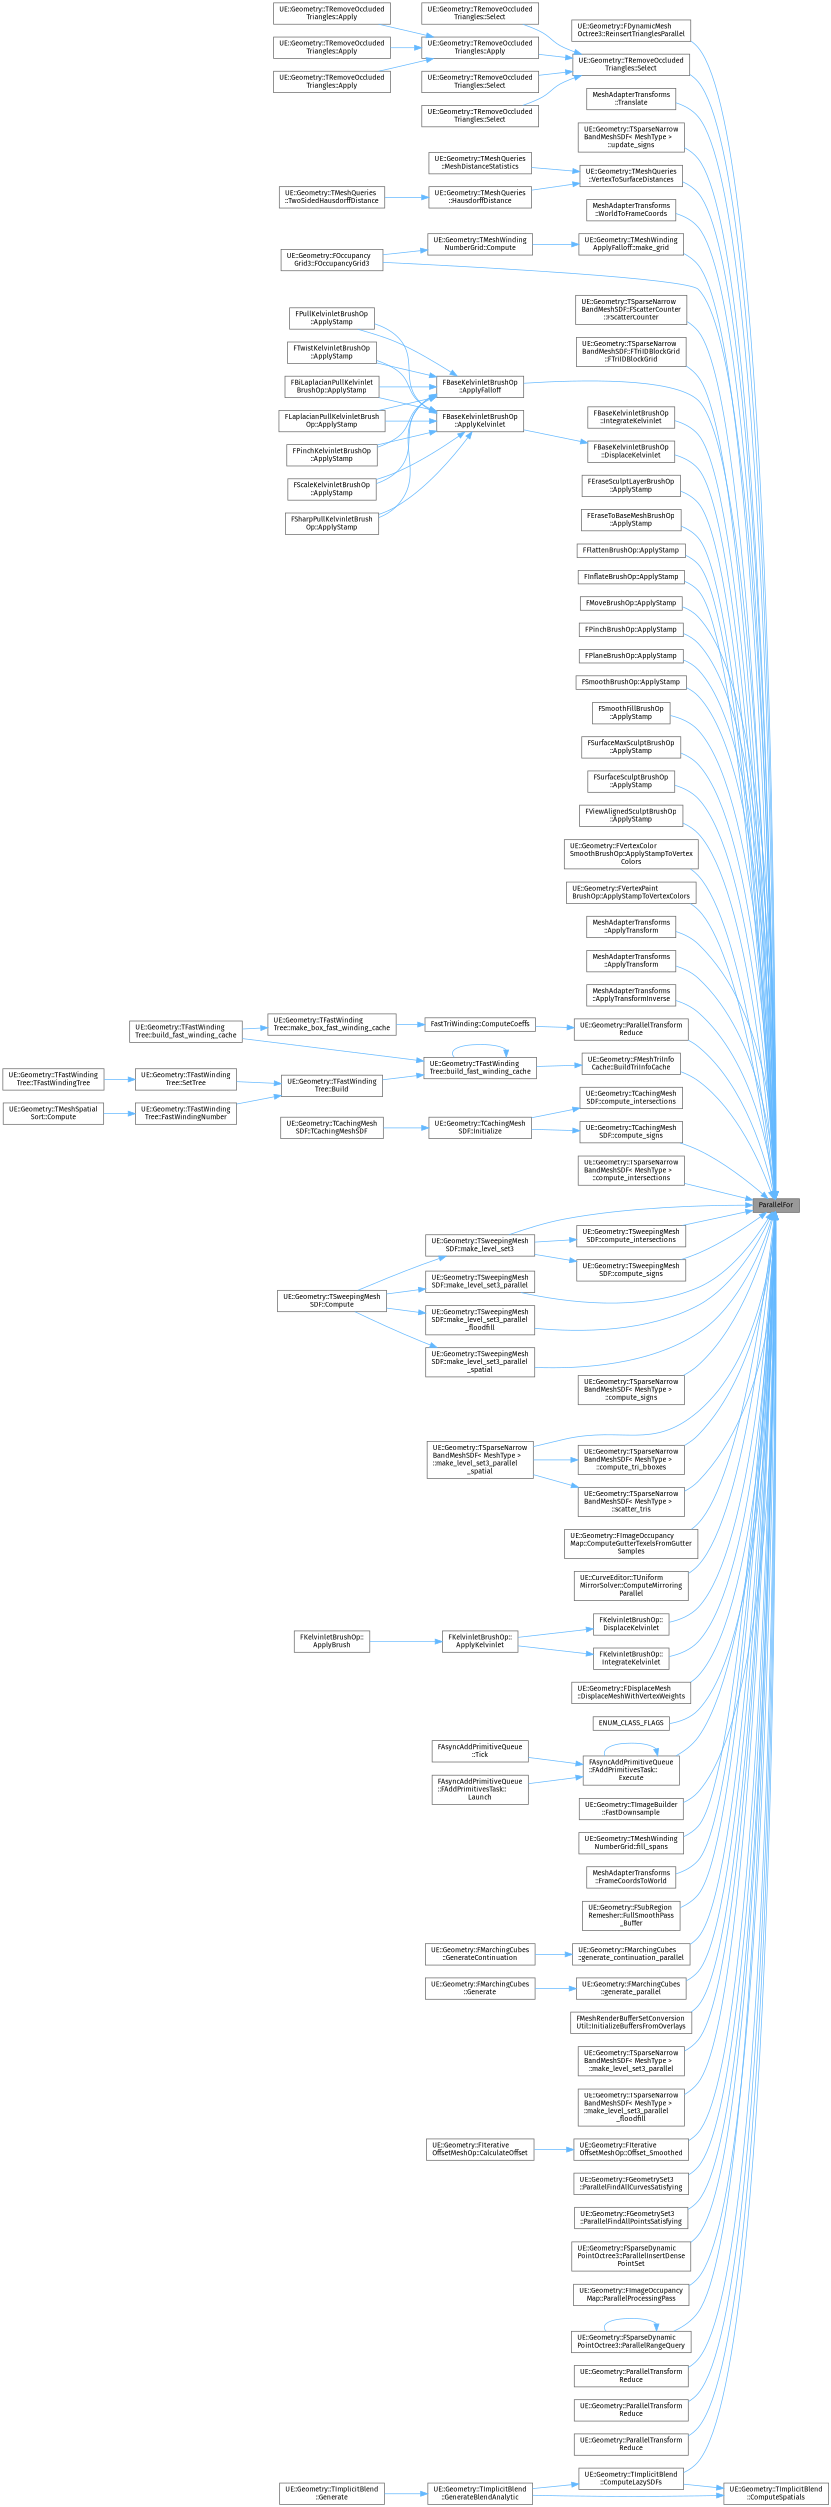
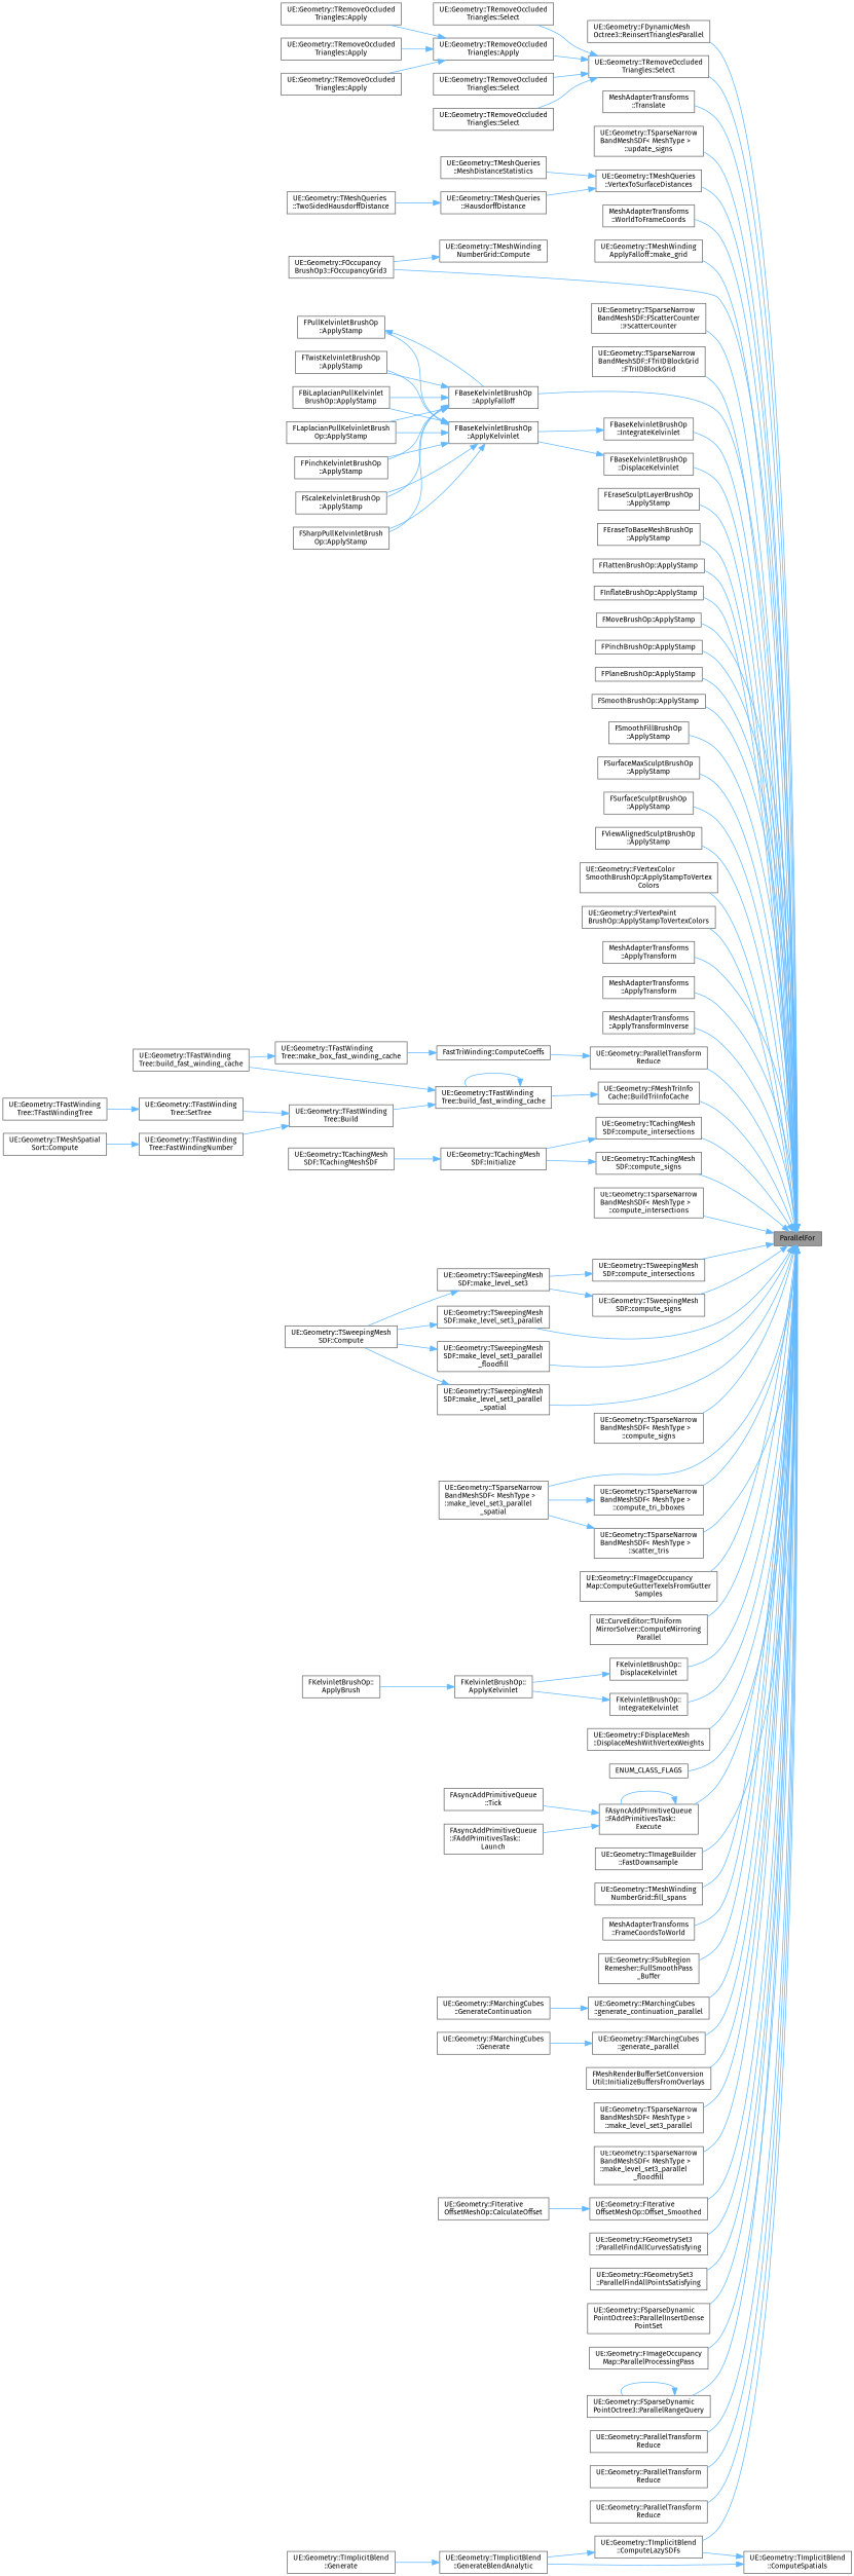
  digraph {
    fontname="Fira Sans"
    rankdir=RL
    node [color=grey40 fillcolor=white fontname="Fira Sans" fontsize=10 shape=box style=filled]
    edge [color=steelblue1 dir=back fontname="Fira Sans" fontsize=10 labelfontname=Helvetica labelfontsize=10 style=solid]
    n1 [color=gray40 fillcolor=grey60 fontcolor=black height=0.2 label=ParallelFor width=0.4]
-   n2 [height=0.2 label="UE::Geometry::FOccupancy\lGrid3::FOccupancyGrid3" width=0.4]
+   n2 [height=0.2 label="UE::Geometry::FOccupancy\lBrushOp3::FOccupancyGrid3" width=0.4]
    n3 [height=0.2 label="UE::Geometry::TSparseNarrow\lBandMeshSDF::FScatterCounter\l::FScatterCounter" width=0.4]
    n4 [height=0.2 label="UE::Geometry::TSparseNarrow\lBandMeshSDF::FTriIDBlockGrid\l::FTriIDBlockGrid" width=0.4]
    n5 [height=0.2 label="FBaseKelvinletBrushOp\l::ApplyFalloff" width=0.4]
    n6 [height=0.2 label="FEraseSculptLayerBrushOp\l::ApplyStamp" width=0.4]
    n7 [height=0.2 label="FEraseToBaseMeshBrushOp\l::ApplyStamp" width=0.4]
    n8 [height=0.2 label="FFlattenBrushOp::ApplyStamp" width=0.4]
    n9 [height=0.2 label="FInflateBrushOp::ApplyStamp" width=0.4]
    n10 [height=0.2 label="FMoveBrushOp::ApplyStamp" width=0.4]
    n11 [height=0.2 label="FPinchBrushOp::ApplyStamp" width=0.4]
    n12 [height=0.2 label="FPlaneBrushOp::ApplyStamp" width=0.4]
    n13 [height=0.2 label="FSmoothBrushOp::ApplyStamp" width=0.4]
    n14 [height=0.2 label="FSmoothFillBrushOp\l::ApplyStamp" width=0.4]
    n15 [height=0.2 label="FSurfaceMaxSculptBrushOp\l::ApplyStamp" width=0.4]
    n16 [height=0.2 label="FSurfaceSculptBrushOp\l::ApplyStamp" width=0.4]
    n17 [height=0.2 label="FViewAlignedSculptBrushOp\l::ApplyStamp" width=0.4]
    n18 [height=0.2 label="UE::Geometry::FVertexColor\lSmoothBrushOp::ApplyStampToVertex\lColors" width=0.4]
    n19 [height=0.2 label="UE::Geometry::FVertexPaint\lBrushOp::ApplyStampToVertexColors" width=0.4]
    n20 [height=0.2 label="MeshAdapterTransforms\l::ApplyTransform" width=0.4]
    n21 [height=0.2 label="MeshAdapterTransforms\l::ApplyTransform" width=0.4]
    n22 [height=0.2 label="MeshAdapterTransforms\l::ApplyTransformInverse" width=0.4]
    n23 [height=0.2 label="UE::Geometry::FMeshTriInfo\lCache::BuildTriInfoCache" width=0.4]
    n24 [height=0.2 label="UE::Geometry::TCachingMesh\lSDF::compute_intersections" width=0.4]
    n25 [height=0.2 label="UE::Geometry::TSparseNarrow\lBandMeshSDF\< MeshType \>\l::compute_intersections" width=0.4]
    n26 [height=0.2 label="UE::Geometry::TSweepingMesh\lSDF::compute_intersections" width=0.4]
    n27 [height=0.2 label="UE::Geometry::TCachingMesh\lSDF::compute_signs" width=0.4]
    n28 [height=0.2 label="UE::Geometry::TSparseNarrow\lBandMeshSDF\< MeshType \>\l::compute_signs" width=0.4]
    n29 [height=0.2 label="UE::Geometry::TSweepingMesh\lSDF::compute_signs" width=0.4]
    n30 [height=0.2 label="UE::Geometry::TSparseNarrow\lBandMeshSDF\< MeshType \>\l::compute_tri_bboxes" width=0.4]
    n31 [height=0.2 label="UE::Geometry::TSparseNarrow\lBandMeshSDF\< MeshType \>\l::make_level_set3_parallel\l_spatial" width=0.4]
    n32 [height=0.2 label="UE::Geometry::FImageOccupancy\lMap::ComputeGutterTexelsFromGutter\lSamples" width=0.4]
    n33 [height=0.2 label="UE::Geometry::TImplicitBlend\l::ComputeLazySDFs" width=0.4]
    n34 [height=0.2 label="UE::CurveEditor::TUniform\lMirrorSolver::ComputeMirroring\lParallel" width=0.4]
    n35 [height=0.2 label="FBaseKelvinletBrushOp\l::DisplaceKelvinlet" width=0.4]
    n36 [height=0.2 label="FKelvinletBrushOp::\lDisplaceKelvinlet" width=0.4]
    n37 [height=0.2 label="UE::Geometry::FDisplaceMesh\l::DisplaceMeshWithVertexWeights" width=0.4]
    n38 [height=0.2 label=ENUM_CLASS_FLAGS width=0.4]
    n39 [height=0.2 label="FAsyncAddPrimitiveQueue\l::FAddPrimitivesTask::\lExecute" width=0.4]
    n40 [height=0.2 label="UE::Geometry::TImageBuilder\l::FastDownsample" width=0.4]
    n41 [height=0.2 label="UE::Geometry::TMeshWinding\lNumberGrid::fill_spans" width=0.4]
    n42 [height=0.2 label="MeshAdapterTransforms\l::FrameCoordsToWorld" width=0.4]
    n43 [height=0.2 label="UE::Geometry::FSubRegion\lRemesher::FullSmoothPass\l_Buffer" width=0.4]
    n44 [height=0.2 label="UE::Geometry::FMarchingCubes\l::generate_continuation_parallel" width=0.4]
    n45 [height=0.2 label="UE::Geometry::FMarchingCubes\l::generate_parallel" width=0.4]
    n46 [height=0.2 label="FMeshRenderBufferSetConversion\lUtil::InitializeBuffersFromOverlays" width=0.4]
    n47 [height=0.2 label="FBaseKelvinletBrushOp\l::IntegrateKelvinlet" width=0.4]
    n48 [height=0.2 label="FKelvinletBrushOp::\lIntegrateKelvinlet" width=0.4]
    n49 [height=0.2 label="UE::Geometry::TMeshWinding\lApplyFalloff::make_grid" width=0.4]
    n50 [height=0.2 label="UE::Geometry::TSparseNarrow\lBandMeshSDF\< MeshType \>\l::make_level_set3_parallel" width=0.4]
    n51 [height=0.2 label="UE::Geometry::TSweepingMesh\lSDF::make_level_set3_parallel" width=0.4]
    n52 [height=0.2 label="UE::Geometry::TSparseNarrow\lBandMeshSDF\< MeshType \>\l::make_level_set3_parallel\l_floodfill" width=0.4]
    n53 [height=0.2 label="UE::Geometry::TSweepingMesh\lSDF::make_level_set3_parallel\l_floodfill" width=0.4]
    n54 [height=0.2 label="UE::Geometry::TSweepingMesh\lSDF::make_level_set3_parallel\l_spatial" width=0.4]
    n55 [height=0.2 label="UE::Geometry::FIterative\lOffsetMeshOp::Offset_Smoothed" width=0.4]
    n56 [height=0.2 label="UE::Geometry::FGeometrySet3\l::ParallelFindAllCurvesSatisfying" width=0.4]
    n57 [height=0.2 label="UE::Geometry::FGeometrySet3\l::ParallelFindAllPointsSatisfying" width=0.4]
    n58 [height=0.2 label="UE::Geometry::FSparseDynamic\lPointOctree3::ParallelInsertDense\lPointSet" width=0.4]
    n59 [height=0.2 label="UE::Geometry::FImageOccupancy\lMap::ParallelProcessingPass" width=0.4]
    n60 [height=0.2 label="UE::Geometry::FSparseDynamic\lPointOctree3::ParallelRangeQuery" width=0.4]
    n61 [height=0.2 label="UE::Geometry::ParallelTransform\lReduce" width=0.4]
    n62 [height=0.2 label="UE::Geometry::ParallelTransform\lReduce" width=0.4]
    n63 [height=0.2 label="UE::Geometry::ParallelTransform\lReduce" width=0.4]
    n64 [height=0.2 label="UE::Geometry::ParallelTransform\lReduce" width=0.4]
    n65 [height=0.2 label="UE::Geometry::FDynamicMesh\lOctree3::ReinsertTrianglesParallel" width=0.4]
    n66 [height=0.2 label="UE::Geometry::TSparseNarrow\lBandMeshSDF\< MeshType \>\l::scatter_tris" width=0.4]
    n67 [height=0.2 label="UE::Geometry::TRemoveOccluded\lTriangles::Select" width=0.4]
    n68 [height=0.2 label="MeshAdapterTransforms\l::Translate" width=0.4]
    n69 [height=0.2 label="UE::Geometry::TSparseNarrow\lBandMeshSDF\< MeshType \>\l::update_signs" width=0.4]
    n70 [height=0.2 label="UE::Geometry::TMeshQueries\l::VertexToSurfaceDistances" width=0.4]
    n71 [height=0.2 label="MeshAdapterTransforms\l::WorldToFrameCoords" width=0.4]
    n72 [height=0.2 label="FBiLaplacianPullKelvinlet\lBrushOp::ApplyStamp" width=0.4]
    n73 [height=0.2 label="FLaplacianPullKelvinletBrush\lOp::ApplyStamp" width=0.4]
    n74 [height=0.2 label="FPinchKelvinletBrushOp\l::ApplyStamp" width=0.4]
    n75 [height=0.2 label="FPullKelvinletBrushOp\l::ApplyStamp" width=0.4]
    n76 [height=0.2 label="FScaleKelvinletBrushOp\l::ApplyStamp" width=0.4]
    n77 [height=0.2 label="FSharpPullKelvinletBrush\lOp::ApplyStamp" width=0.4]
    n78 [height=0.2 label="FTwistKelvinletBrushOp\l::ApplyStamp" width=0.4]
    n79 [height=0.2 label="UE::Geometry::TFastWinding\lTree::build_fast_winding_cache" width=0.4]
    n80 [height=0.2 label="UE::Geometry::TCachingMesh\lSDF::Initialize" width=0.4]
    n81 [height=0.2 label="UE::Geometry::TSweepingMesh\lSDF::make_level_set3" width=0.4]
    n82 [height=0.2 label="UE::Geometry::TImplicitBlend\l::GenerateBlendAnalytic" width=0.4]
    n83 [height=0.2 label="UE::Geometry::TImplicitBlend\l::ComputeSpatials" width=0.4]
    n84 [height=0.2 label="FBaseKelvinletBrushOp\l::ApplyKelvinlet" width=0.4]
    n85 [height=0.2 label="FKelvinletBrushOp::\lApplyKelvinlet" width=0.4]
    n86 [height=0.2 label="FAsyncAddPrimitiveQueue\l::FAddPrimitivesTask::\lLaunch" width=0.4]
    n87 [height=0.2 label="FAsyncAddPrimitiveQueue\l::Tick" width=0.4]
    n88 [height=0.2 label="UE::Geometry::FMarchingCubes\l::GenerateContinuation" width=0.4]
    n89 [height=0.2 label="UE::Geometry::FMarchingCubes\l::Generate" width=0.4]
    n90 [height=0.2 label="UE::Geometry::TMeshWinding\lNumberGrid::Compute" width=0.4]
    n91 [height=0.2 label="UE::Geometry::TSweepingMesh\lSDF::Compute" width=0.4]
    n92 [height=0.2 label="UE::Geometry::FIterative\lOffsetMeshOp::CalculateOffset" width=0.4]
    n93 [height=0.2 label="FastTriWinding::ComputeCoeffs" width=0.4]
    n94 [height=0.2 label="UE::Geometry::TRemoveOccluded\lTriangles::Apply" width=0.4]
    n95 [height=0.2 label="UE::Geometry::TRemoveOccluded\lTriangles::Select" width=0.4]
    n96 [height=0.2 label="UE::Geometry::TRemoveOccluded\lTriangles::Select" width=0.4]
    n97 [height=0.2 label="UE::Geometry::TRemoveOccluded\lTriangles::Select" width=0.4]
    n98 [height=0.2 label="UE::Geometry::TMeshQueries\l::HausdorffDistance" width=0.4]
    n99 [height=0.2 label="UE::Geometry::TMeshQueries\l::MeshDistanceStatistics" width=0.4]
    n100 [height=0.2 label="UE::Geometry::TFastWinding\lTree::Build" width=0.4]
    n101 [height=0.2 label="UE::Geometry::TFastWinding\lTree::build_fast_winding_cache" width=0.4]
    n102 [height=0.2 label="UE::Geometry::TFastWinding\lTree::FastWindingNumber" width=0.4]
    n103 [height=0.2 label="UE::Geometry::TFastWinding\lTree::SetTree" width=0.4]
    n104 [height=0.2 label="UE::Geometry::TMeshSpatial\lSort::Compute" width=0.4]
    n105 [height=0.2 label="UE::Geometry::TFastWinding\lTree::TFastWindingTree" width=0.4]
    n106 [height=0.2 label="UE::Geometry::TCachingMesh\lSDF::TCachingMeshSDF" width=0.4]
    n107 [height=0.2 label="UE::Geometry::TImplicitBlend\l::Generate" width=0.4]
    n108 [height=0.2 label="FKelvinletBrushOp::\lApplyBrush" width=0.4]
    n109 [height=0.2 label="UE::Geometry::TFastWinding\lTree::make_box_fast_winding_cache" width=0.4]
    n110 [height=0.2 label="UE::Geometry::TRemoveOccluded\lTriangles::Apply" width=0.4]
    n111 [height=0.2 label="UE::Geometry::TRemoveOccluded\lTriangles::Apply" width=0.4]
    n112 [height=0.2 label="UE::Geometry::TRemoveOccluded\lTriangles::Apply" width=0.4]
    n113 [height=0.2 label="UE::Geometry::TMeshQueries\l::TwoSidedHausdorffDistance" width=0.4]
    n1 -> n2
    n1 -> n3
    n1 -> n4
    n1 -> n5
    n1 -> n6
    n1 -> n7
    n1 -> n8
    n1 -> n9
    n1 -> n10
    n1 -> n11
    n1 -> n12
    n1 -> n13
    n1 -> n14
    n1 -> n15
    n1 -> n16
    n1 -> n17
    n1 -> n18
    n1 -> n19
    n1 -> n20
    n1 -> n21
    n1 -> n22
    n1 -> n23
-   n1 -> n81
+   n1 -> n24
    n1 -> n25
    n1 -> n26
    n1 -> n27
    n1 -> n28
    n1 -> n29
    n1 -> n30
    n1 -> n31
    n1 -> n32
    n1 -> n33
    n1 -> n34
    n1 -> n35
    n1 -> n36
    n1 -> n37
    n1 -> n38
    n1 -> n39
    n1 -> n40
    n1 -> n41
    n1 -> n42
    n1 -> n43
    n1 -> n44
    n1 -> n45
    n1 -> n46
    n1 -> n47
    n1 -> n48
    n1 -> n49
    n1 -> n50
    n1 -> n51
    n1 -> n52
    n1 -> n53
    n1 -> n54
    n1 -> n55
    n1 -> n56
    n1 -> n57
    n1 -> n58
    n1 -> n59
    n1 -> n60
    n1 -> n61
    n1 -> n62
    n1 -> n63
    n1 -> n64
    n1 -> n65
    n1 -> n66
    n1 -> n67
    n1 -> n68
    n1 -> n69
    n1 -> n70
    n1 -> n71
    n5 -> n72
    n5 -> n73
    n5 -> n74
-   n5 -> n75
+   n75 -> n5
    n5 -> n76
    n5 -> n77
    n5 -> n78
    n23 -> n79
    n24 -> n80
    n26 -> n81
    n27 -> n80
    n29 -> n81
    n30 -> n31
    n33 -> n82
    n35 -> n84
    n36 -> n85
    n39 -> n39
    n39 -> n86
    n39 -> n87
    n44 -> n88
    n45 -> n89
+   n47 -> n84
    n48 -> n85
-   n49 -> n90
    n51 -> n91
    n53 -> n91
    n54 -> n91
    n55 -> n92
    n60 -> n60
    n61 -> n93
    n66 -> n31
    n67 -> n94
    n67 -> n95
    n67 -> n96
    n67 -> n97
    n70 -> n98
    n70 -> n99
    n79 -> n79
    n79 -> n100
    n79 -> n101
    n80 -> n106
    n81 -> n91
    n82 -> n107
    n83 -> n33
    n83 -> n82
    n84 -> n72
    n84 -> n73
    n84 -> n74
    n84 -> n75
    n84 -> n76
    n84 -> n77
    n84 -> n78
    n85 -> n108
    n90 -> n2
    n93 -> n109
    n94 -> n110
    n94 -> n111
    n94 -> n112
    n98 -> n113
    n100 -> n102
    n100 -> n103
    n102 -> n104
    n103 -> n105
    n109 -> n101
  }
